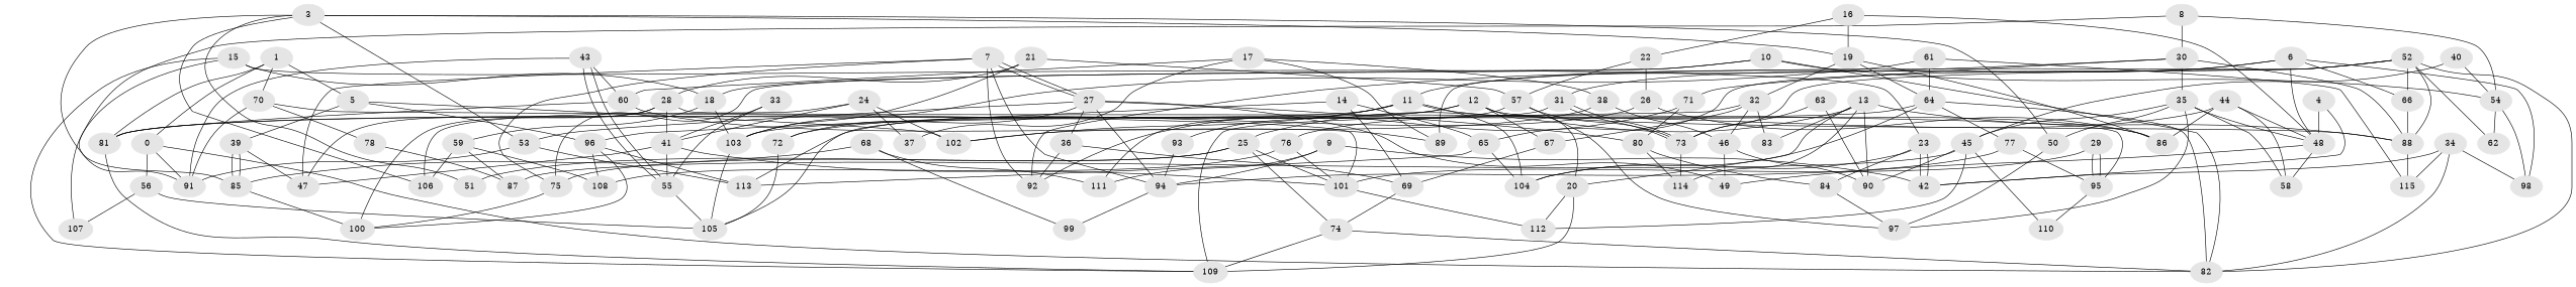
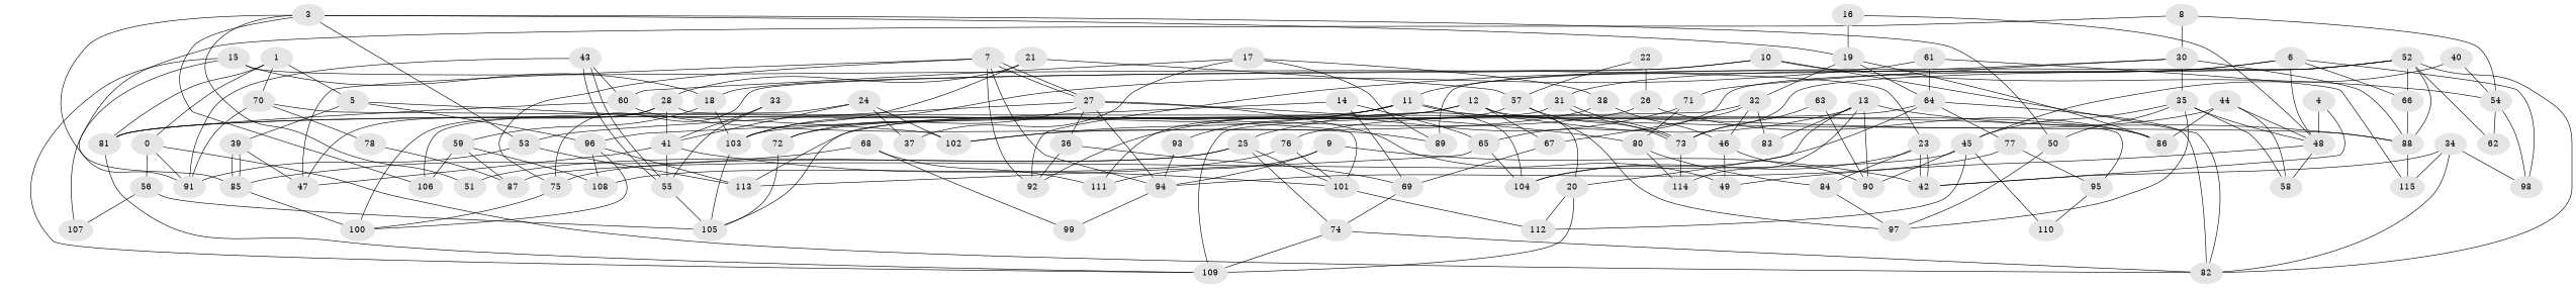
  graph {
    node [color=gray90 style=filled]
    n1 [label=0]
    1
    5
    70
    81
    56
    82
    91
    39
    96
    102
    101
    78
    109
    107
    105
    3
    19
    50
    51
    53
    85
    106
    86
    32
    64
    97
    113
    100
    4
    42
    48
    49
    58
    47
    108
    6
    11
    31
    66
    98
    93
    104
    73
    88
    7
    27
    75
    92
    94
    72
    36
    80
    99
    8
    30
    54
    35
    71
    62
    9
    111
    10
    18
    59
    103
    12
    20
    67
    112
    69
    115
    13
    25
    83
    90
    114
    74
    14
    65
    15
    23
    84
    16
    22
    57
    26
    17
    37
    38
    60
    89
    46
    87
    77
    21
    28
    41
    95
    24
    55
    110
-   29
    45
    33
    34
    40
    43
    44
    76
    52
    61
    63
    68
    n1 -- 56
    n1 -- 82
    n1 -- 91
    1 -- n1
    1 -- 5
    1 -- 70
    1 -- 81
    5 -- 39
    5 -- 96
    5 -- 102
    70 -- 91
    70 -- 101
    70 -- 78
    81 -- 109
    56 -- 107
    56 -- 105
    39 -- 85
    39 -- 85
    39 -- 47
    96 -- 113
    96 -- 100
    96 -- 108
    101 -- 112
    78 -- 87
    3 -- 19
    3 -- 50
    3 -- 51
    3 -- 53
    3 -- 85
    3 -- 106
    19 -- 86
    19 -- 32
    19 -- 64
    50 -- 97
    53 -- 91
    53 -- 113
    85 -- 100
    32 -- 109
    32 -- 67
    32 -- 83
    32 -- 46
    64 -- 82
    64 -- 104
    64 -- 103
    64 -- 77
    4 -- 42
    4 -- 48
    48 -- 49
    48 -- 58
    6 -- 48
    6 -- 11
    6 -- 31
    6 -- 66
    6 -- 98
    11 -- 81
    11 -- 102
    11 -- 86
    11 -- 93
    11 -- 104
    31 -- 105
    31 -- 73
    31 -- 73
    66 -- 88
    93 -- 94
    73 -- 114
    88 -- 115
    7 -- 47
    7 -- 27
    7 -- 27
    7 -- 75
    7 -- 92
    7 -- 94
    27 -- 53
    27 -- 49
    27 -- 94
    27 -- 72
    27 -- 36
    27 -- 80
    75 -- 100
    94 -- 99
    72 -- 105
    36 -- 92
    36 -- 69
    80 -- 114
    80 -- 84
    8 -- 91
    8 -- 30
    8 -- 54
    30 -- 88
    30 -- 92
    30 -- 35
    30 -- 71
    54 -- 98
    54 -- 62
    35 -- 50
    35 -- 97
    35 -- 48
    35 -- 58
    35 -- 45
    71 -- 92
    71 -- 80
    9 -- 42
    9 -- 94
    9 -- 111
    10 -- 82
    10 -- 75
    10 -- 54
    10 -- 18
    18 -- 59
    18 -- 103
    59 -- 106
    59 -- 108
    59 -- 87
    103 -- 105
    12 -- 81
    12 -- 88
    12 -- 72
    12 -- 20
    12 -- 67
    20 -- 109
    20 -- 112
    67 -- 69
    69 -- 74
    13 -- 88
    13 -- 20
    13 -- 25
    13 -- 83
    13 -- 90
    13 -- 114
    25 -- 101
    25 -- 51
    25 -- 75
    25 -- 74
    74 -- 82
    74 -- 109
    14 -- 96
    14 -- 69
    14 -- 65
    65 -- 113
    65 -- 104
    15 -- 109
    15 -- 107
    15 -- 18
    15 -- 23
    23 -- 42
    23 -- 42
    23 -- 104
    23 -- 84
    84 -- 97
    16 -- 19
    16 -- 48
-   16 -- 22
    22 -- 57
    22 -- 26
    57 -- 97
    57 -- 73
    57 -- 111
    26 -- 86
    26 -- 113
    17 -- 37
    17 -- 38
    17 -- 60
    17 -- 89
    38 -- 102
    38 -- 46
    60 -- 81
    60 -- 89
    46 -- 49
    46 -- 90
    77 -- 94
    77 -- 95
    21 -- 103
    21 -- 57
    21 -- 28
    28 -- 100
    28 -- 47
    28 -- 41
    28 -- 95
    41 -- 101
    41 -- 47
    41 -- 55
    95 -- 110
    24 -- 102
    24 -- 106
    24 -- 37
    24 -- 41
    55 -- 105
-   29 -- 101
-   29 -- 95
-   29 -- 95
    45 -- 112
    45 -- 90
    45 -- 87
    45 -- 110
    33 -- 41
    33 -- 55
    34 -- 82
    34 -- 42
    34 -- 98
    34 -- 115
    40 -- 54
    40 -- 45
    43 -- 91
    43 -- 60
    43 -- 55
    43 -- 55
    44 -- 86
    44 -- 48
    44 -- 58
    44 -- 76
    76 -- 101
    76 -- 108
    52 -- 82
    52 -- 66
    52 -- 73
    52 -- 88
    52 -- 62
    52 -- 65
    52 -- 89
    61 -- 64
    61 -- 103
    61 -- 115
    63 -- 73
    63 -- 90
    68 -- 85
    68 -- 99
    68 -- 111
  }
